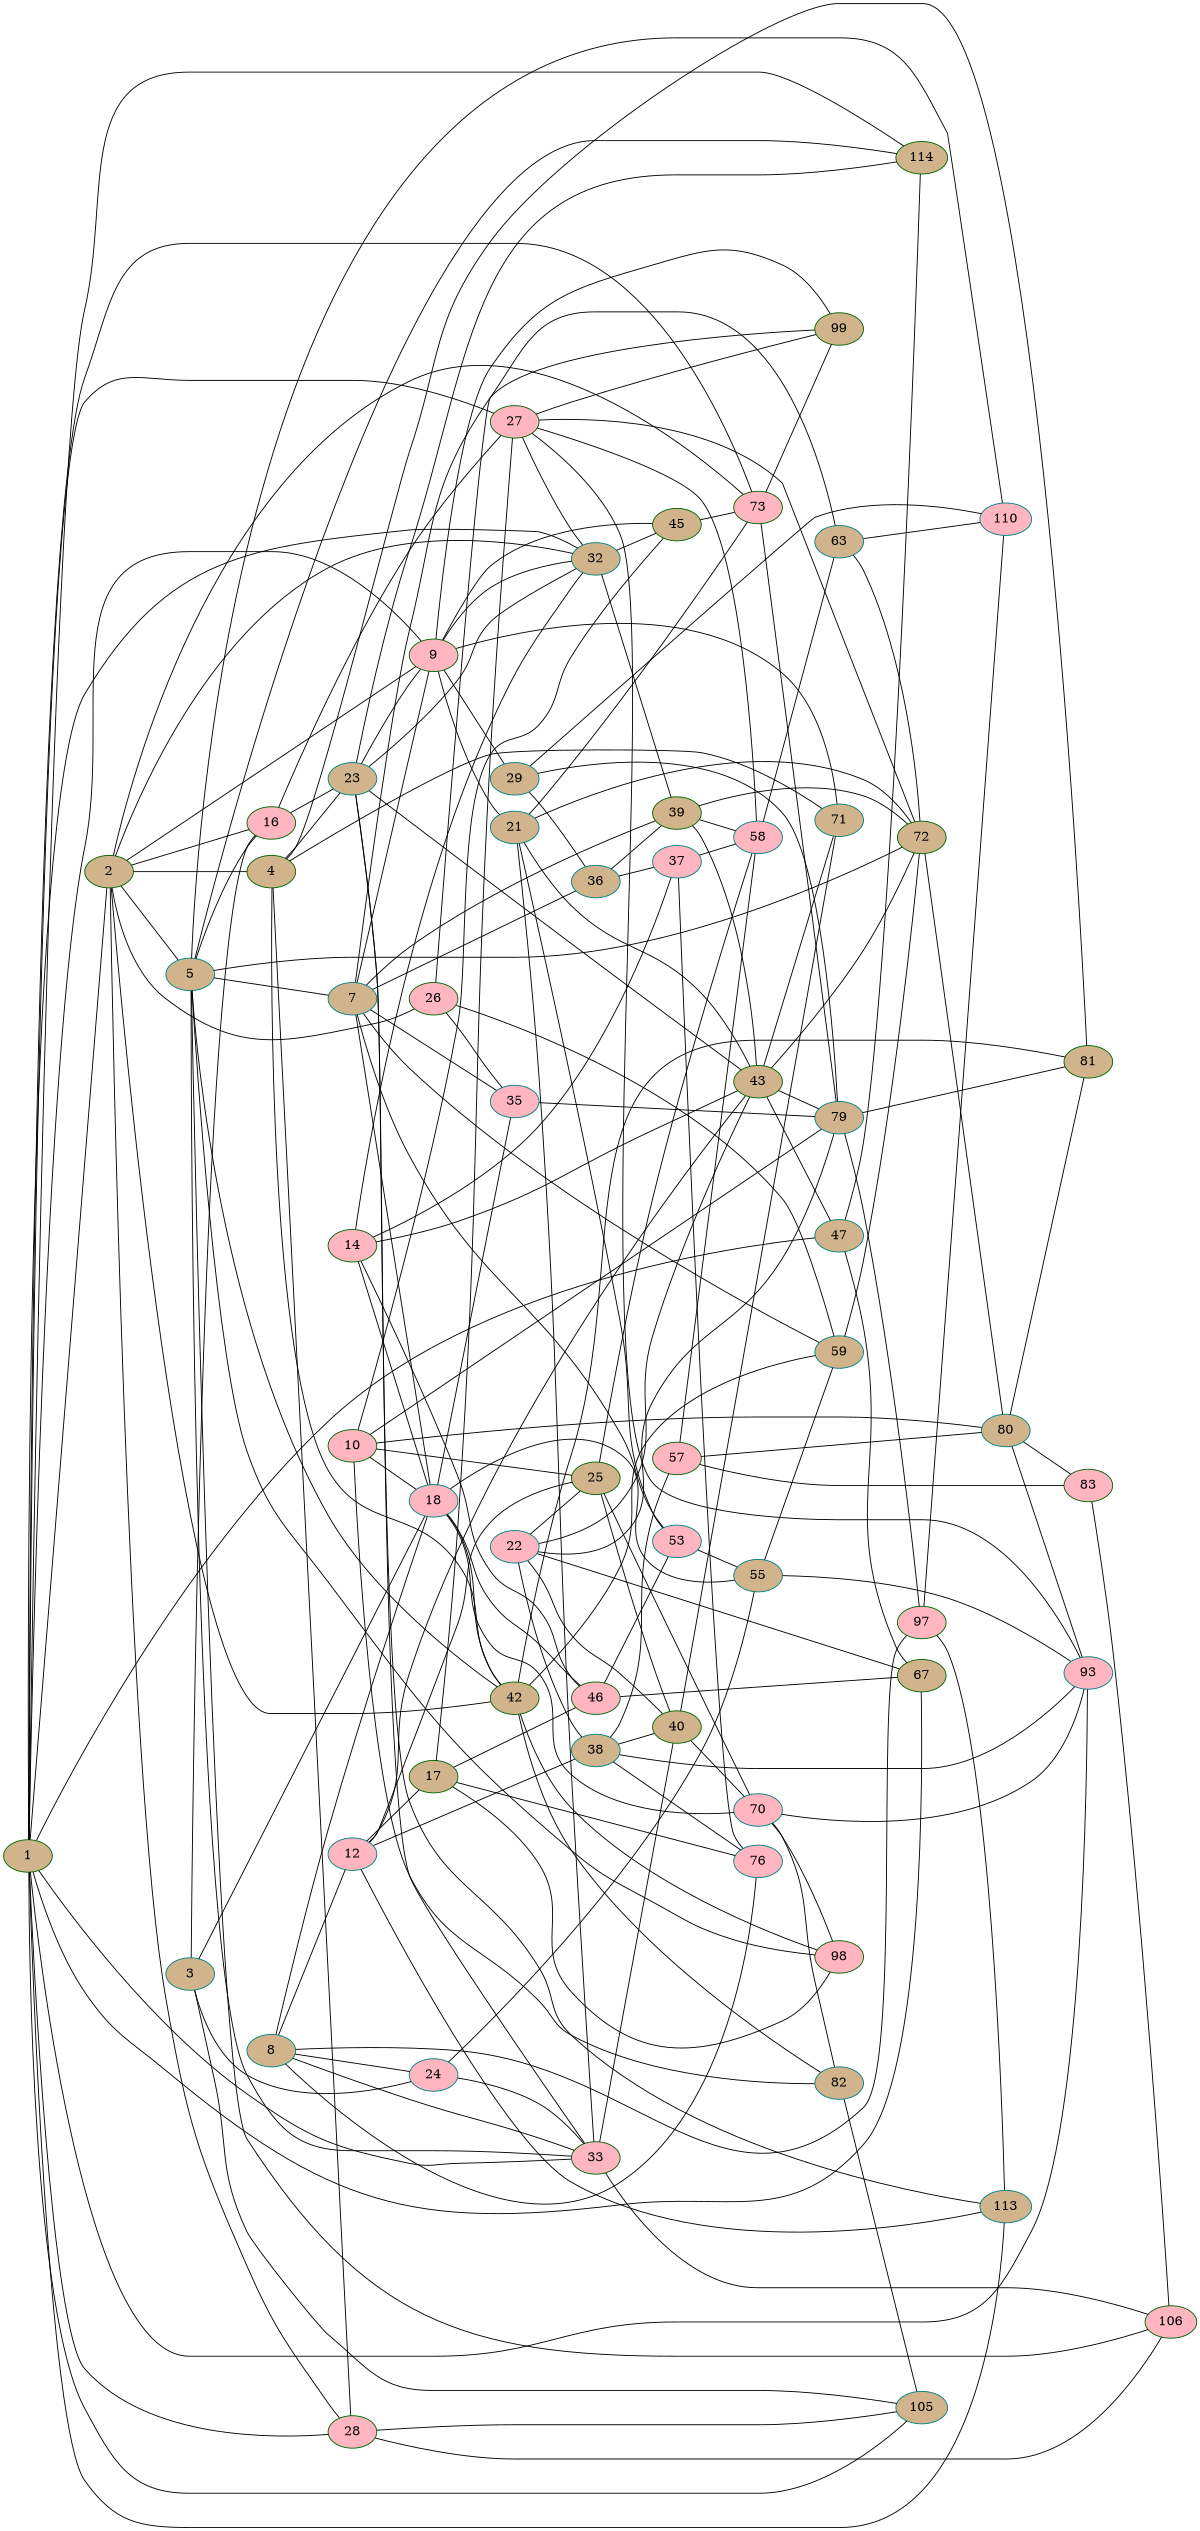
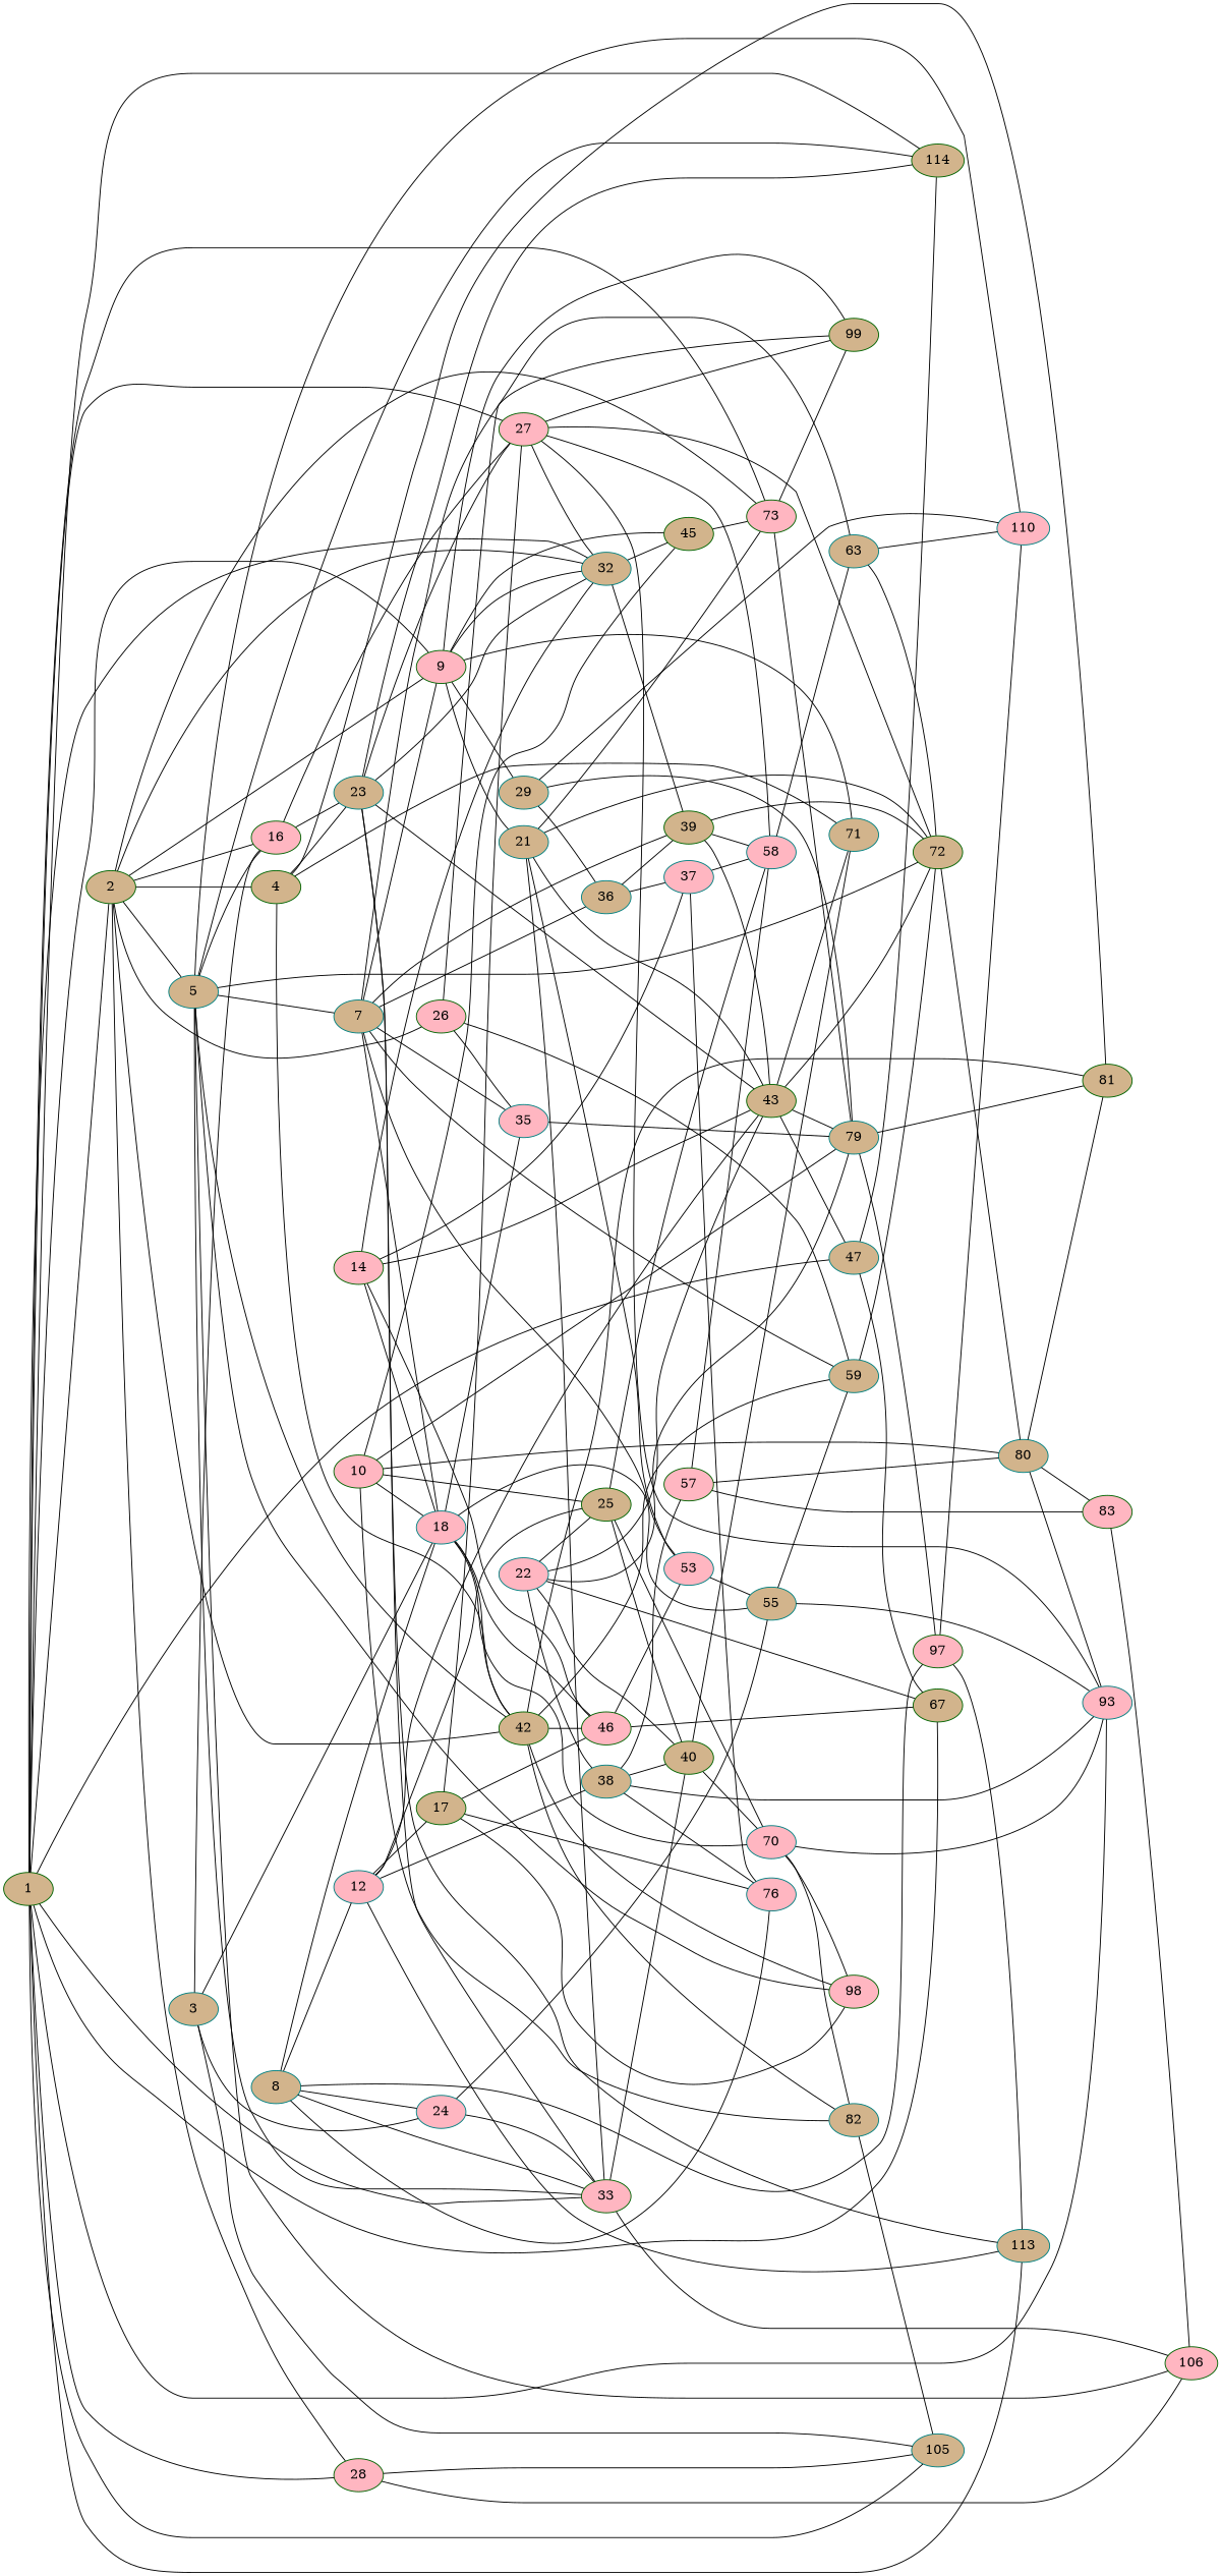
  graph {
    rankdir=LR
    node [color=teal fillcolor=tan style=filled]
    1 [color=darkgreen super="+29+54"]
    2 [color=darkgreen super="+95+52+6"]
    9 [color=darkgreen fillcolor=lightpink super="+31+62+124"]
    27 [color=darkgreen fillcolor=lightpink super="+44+41"]
    28 [color=darkgreen fillcolor=lightpink super="+111"]
    32 [super="+50+104"]
    33 [color=darkgreen fillcolor=lightpink super="+49+51"]
    47
    67 [color=darkgreen]
    73 [color=darkgreen fillcolor=lightpink super="+116"]
    93 [fillcolor=lightpink super="+96"]
    105
    113
    114 [color=darkgreen]
    4 [color=darkgreen super="+34"]
    5 [super="+11+69"]
    16 [color=darkgreen fillcolor=lightpink super="+68"]
    26 [color=darkgreen fillcolor=lightpink]
    42 [color=darkgreen super="+90+109"]
    71
    n21 [label=29]
    21 [super="+64"]
    45 [color=darkgreen]
    99 [color=darkgreen]
    72 [color=darkgreen super="+102+86+88"]
    58 [fillcolor=lightpink super="+61"]
    106 [color=darkgreen fillcolor=lightpink]
    39 [color=darkgreen super="+107"]
    40 [color=darkgreen super="+56"]
    79 [super="+85+122"]
    23 [super="+118"]
    81 [color=darkgreen]
    7 [super="+77+13"]
    98 [color=darkgreen fillcolor=lightpink]
    110 [fillcolor=lightpink]
    14 [color=darkgreen fillcolor=lightpink super="+101"]
    18 [fillcolor=lightpink super="+119+19"]
    43 [color=darkgreen super="+112+78+108"]
    37 [fillcolor=lightpink]
    46 [color=darkgreen fillcolor=lightpink super="+74"]
    35 [fillcolor=lightpink]
    59 [super="+92"]
    82
    3
    24 [fillcolor=lightpink]
    55 [super="+89"]
    70 [fillcolor=lightpink super="+84"]
    36
    53 [fillcolor=lightpink]
    63
    80 [super="+94"]
    8 [super="+15"]
    12 [fillcolor=lightpink super="+66"]
    76 [fillcolor=lightpink]
    97 [color=darkgreen fillcolor=lightpink]
    25 [color=darkgreen super="+75"]
    17 [color=darkgreen super="+120"]
    38 [super="+103"]
    10 [color=darkgreen fillcolor=lightpink super="+65"]
    83 [color=darkgreen fillcolor=lightpink]
    57 [color=darkgreen fillcolor=lightpink]
    22 [fillcolor=lightpink super="+87"]
    1 -- 2
    1 -- 9
    1 -- 27
    1 -- 28 [weight=2]
    1 -- 32
    1 -- 33
    1 -- 47
    1 -- 67
    1 -- 73
    1 -- 93
    1 -- 105
    1 -- 113
    1 -- 114
    2 -- 9 [weight=2]
    2 -- 28
    2 -- 32
    2 -- 73
    2 -- 4
    2 -- 5
    2 -- 16
    2 -- 26
    2 -- 42
    9 -- 32
    9 -- 71
    9 -- n21
    9 -- 21
    9 -- 45
    9 -- 99
    27 -- 32
    27 -- 93
    27 -- 99
    27 -- 72
    27 -- 58
    28 -- 105
    28 -- 106
    32 -- 45
    32 -- 39
    33 -- 106
    33 -- 40
    47 -- 67
    47 -- 114
    73 -- 99
    73 -- 79
-   4 -- 28
    4 -- 42
    4 -- 71
    4 -- 23
    4 -- 81
    5 -- 33
    5 -- 114
    5 -- 16
    5 -- 42
    5 -- 72
    5 -- 106
    5 -- 7
    5 -- 98
    5 -- 110
    16 -- 27
    16 -- 23
    26 -- 99
    26 -- 35
    26 -- 59
    42 -- 81
    42 -- 98
+   42 -- 46
    42 -- 59 [weight=2]
    42 -- 82
    n21 -- 79
    n21 -- 110
    n21 -- 36
    21 -- 33
    21 -- 73
    21 -- 72
    21 -- 43
    21 -- 53
    45 -- 73
    72 -- 80
    58 -- 63
    39 -- 72
    39 -- 58
    39 -- 43
    40 -- 71
    40 -- 70
    79 -- 81
    79 -- 97
-   23 -- 9
+   23 -- 27
    23 -- 32
    23 -- 33
    23 -- 113
    23 -- 114
    23 -- 43
    7 -- 9
    7 -- 39
    7 -- 18
    7 -- 35
    7 -- 59
    7 -- 36
    7 -- 53
    7 -- 63
    14 -- 32
    14 -- 18
    14 -- 43
    14 -- 37
    14 -- 46
    18 -- 42
    18 -- 46
    18 -- 35
    18 -- 55
    18 -- 70
    43 -- 47
    43 -- 71
    43 -- 72
    43 -- 79
    37 -- 58
    37 -- 76
    46 -- 67
    46 -- 53
    35 -- 79
    59 -- 72
    82 -- 105
    3 -- 105
    3 -- 16
    3 -- 18
    3 -- 24
    24 -- 33
    24 -- 55
    55 -- 93
    55 -- 59
    70 -- 93
    70 -- 98
    70 -- 82
    36 -- 39
    36 -- 37
    53 -- 55
    63 -- 72
    63 -- 110
    80 -- 93
    80 -- 81
    80 -- 83
    8 -- 33
    8 -- 18
    8 -- 24
    8 -- 12
    8 -- 76
    8 -- 97
    12 -- 113
    12 -- 43
    12 -- 25
    12 -- 17
    12 -- 38
    97 -- 113
    97 -- 110
    25 -- 58
    25 -- 40
    25 -- 70
    17 -- 27 [weight=2]
    17 -- 98
    17 -- 46
    17 -- 76
    38 -- 93
    38 -- 40
    38 -- 76
    38 -- 57
    10 -- 45
    10 -- 79
    10 -- 18
    10 -- 82
    10 -- 80
    10 -- 25
    83 -- 106
    57 -- 58
    57 -- 80
    57 -- 83
    22 -- 67
    22 -- 40
    22 -- 79
    22 -- 43
    22 -- 25
    22 -- 38
  }
